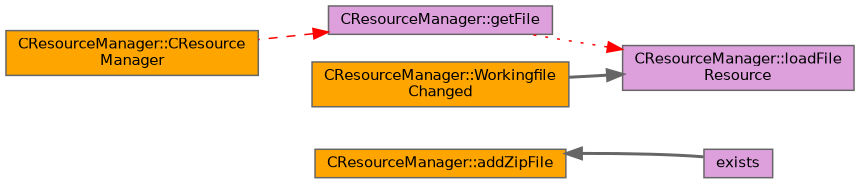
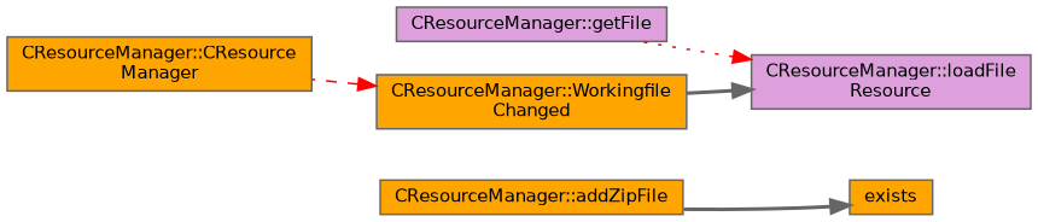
  digraph {
    rankdir=RL
    node [color=grey40 fillcolor=plum fontname=Helvetica fontsize=10 shape=box style=filled]
    edge [color=gray40 dir=back fontname=Helvetica fontsize=10 labelfontname=Helvetica labelfontsize=10 style=bold]
-   n1 [color=gray40 fontcolor=black height=0.2 label=exists width=0.4]
+   n1 [color=gray40 fillcolor=orange fontcolor=black height=0.2 label=exists width=0.4]
    n2 [fillcolor=orange height=0.2 label="CResourceManager::addZipFile" width=0.4]
    n3 [height=0.2 label="CResourceManager::loadFile\lResource" width=0.4]
    n4 [height=0.2 label="CResourceManager::getFile" width=0.4]
    n5 [fillcolor=orange height=0.2 label="CResourceManager::Workingfile\lChanged" width=0.4]
    n6 [fillcolor=orange height=0.2 label="CResourceManager::CResource\lManager" width=0.4]
-   n2 -> n1
+   n1 -> n2
    n3 -> n4 [color=red style=dotted]
    n3 -> n5
-   n4 -> n6 [color=red style=dashed]
+   n5 -> n6 [color=red style=dashed]
  }
